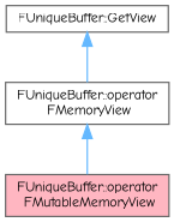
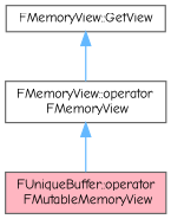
  digraph {
    fontname="Comic Neue"
    rankdir=TB
    node [color=grey40 fillcolor=white fontname="Comic Neue" fontsize=10 shape=box style=filled]
    edge [color=steelblue1 dir=back fontname="Comic Neue" fontsize=10 labelfontname=Helvetica labelfontsize=10 style=solid]
-   n1 [color=gray40 fontcolor=black height=0.2 label="FUniqueBuffer::GetView" width=0.4]
-   n2 [height=0.2 label="FUniqueBuffer::operator\l FMemoryView" width=0.4]
+   n1 [color=gray40 fontcolor=black height=0.2 label="FMemoryView::GetView" width=0.4]
+   n2 [height=0.2 label="FMemoryView::operator\l FMemoryView" width=0.4]
    n3 [fillcolor=lightpink height=0.2 label="FUniqueBuffer::operator\l FMutableMemoryView" width=0.4]
    n1 -> n2
    n2 -> n3
  }
